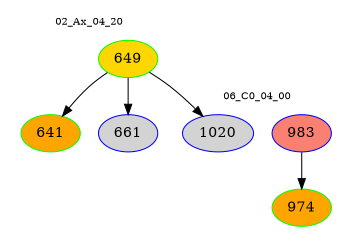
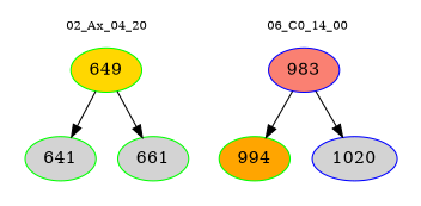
  digraph {
    node [color=green fillcolor=orange style=filled]
    edge [color=black]
    n1 [fillcolor=gold label=649]
-   n2 [label=641]
-   n3 [color=blue fillcolor=lightgrey label=661]
+   n2 [fillcolor=lightgrey label=641]
+   n3 [fillcolor=lightgrey label=661]
    n4 [color=blue fillcolor=salmon label=983]
-   n5 [label=974]
+   n5 [label=994]
    n6 [color=blue fillcolor=lightgrey label=1020]
    subgraph cluster_1 {
      color=white
      fontsize=10
      label="02_Ax_04_20"
      n1
      n2
      n3
    }
    subgraph cluster_2 {
      color=white
      fontsize=10
-     label="06_C0_04_00"
+     label="06_C0_14_00"
      n4
      n5
      n6
    }
    n1 -> n2
    n1 -> n3
    n4 -> n5
-   n1 -> n6
+   n4 -> n6
  }
